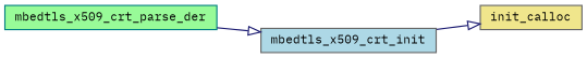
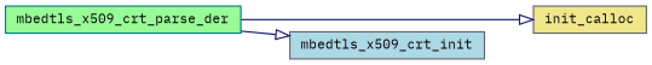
  digraph {
    fontname="IBM Plex Mono"
    rankdir=LR
    node [color=gray40 fontname="IBM Plex Mono" fontsize=10 shape=record style=filled]
    edge [arrowhead=onormal color=midnightblue fontname="IBM Plex Mono" fontsize=10 labelfontname=Helvetica labelfontsize=10 style=solid]
    n1 [color=teal fillcolor=palegreen fontcolor=black height=0.2 label=mbedtls_x509_crt_parse_der width=0.4]
    n2 [fillcolor=khaki height=0.2 label=init_calloc width=0.4]
    n3 [fillcolor=lightblue height=0.2 label=mbedtls_x509_crt_init width=0.4]
-   n3 -> n2
+   n1 -> n2
    n1 -> n3
  }
